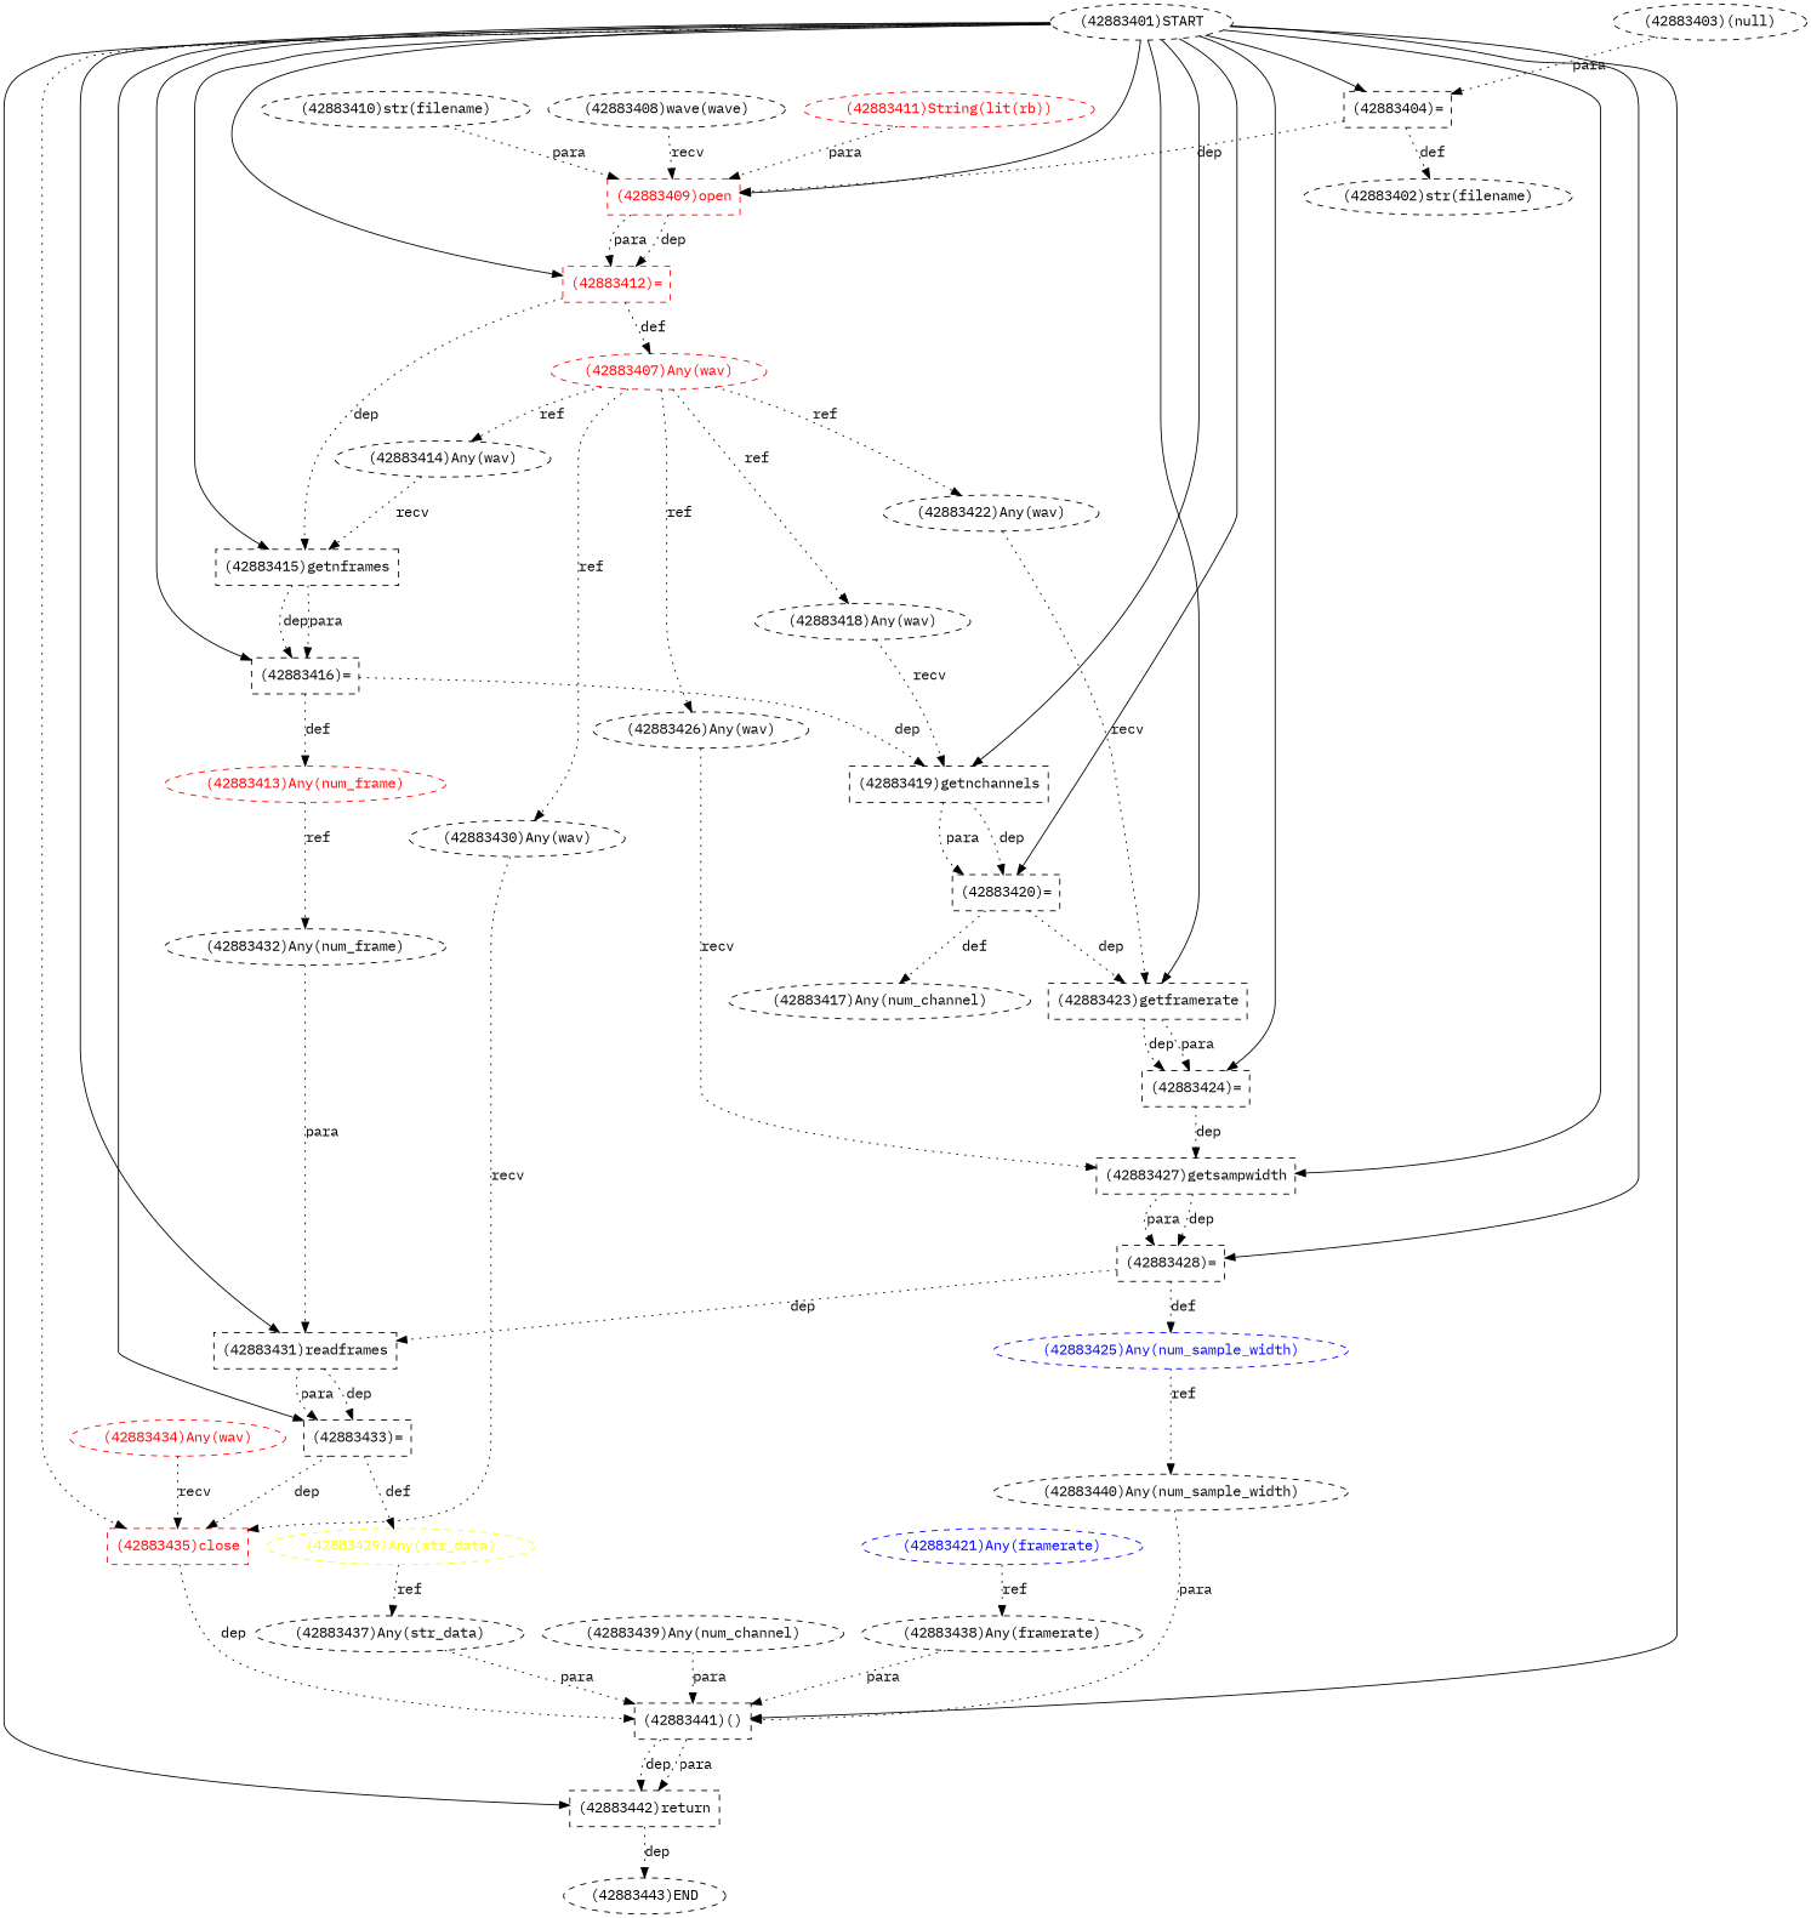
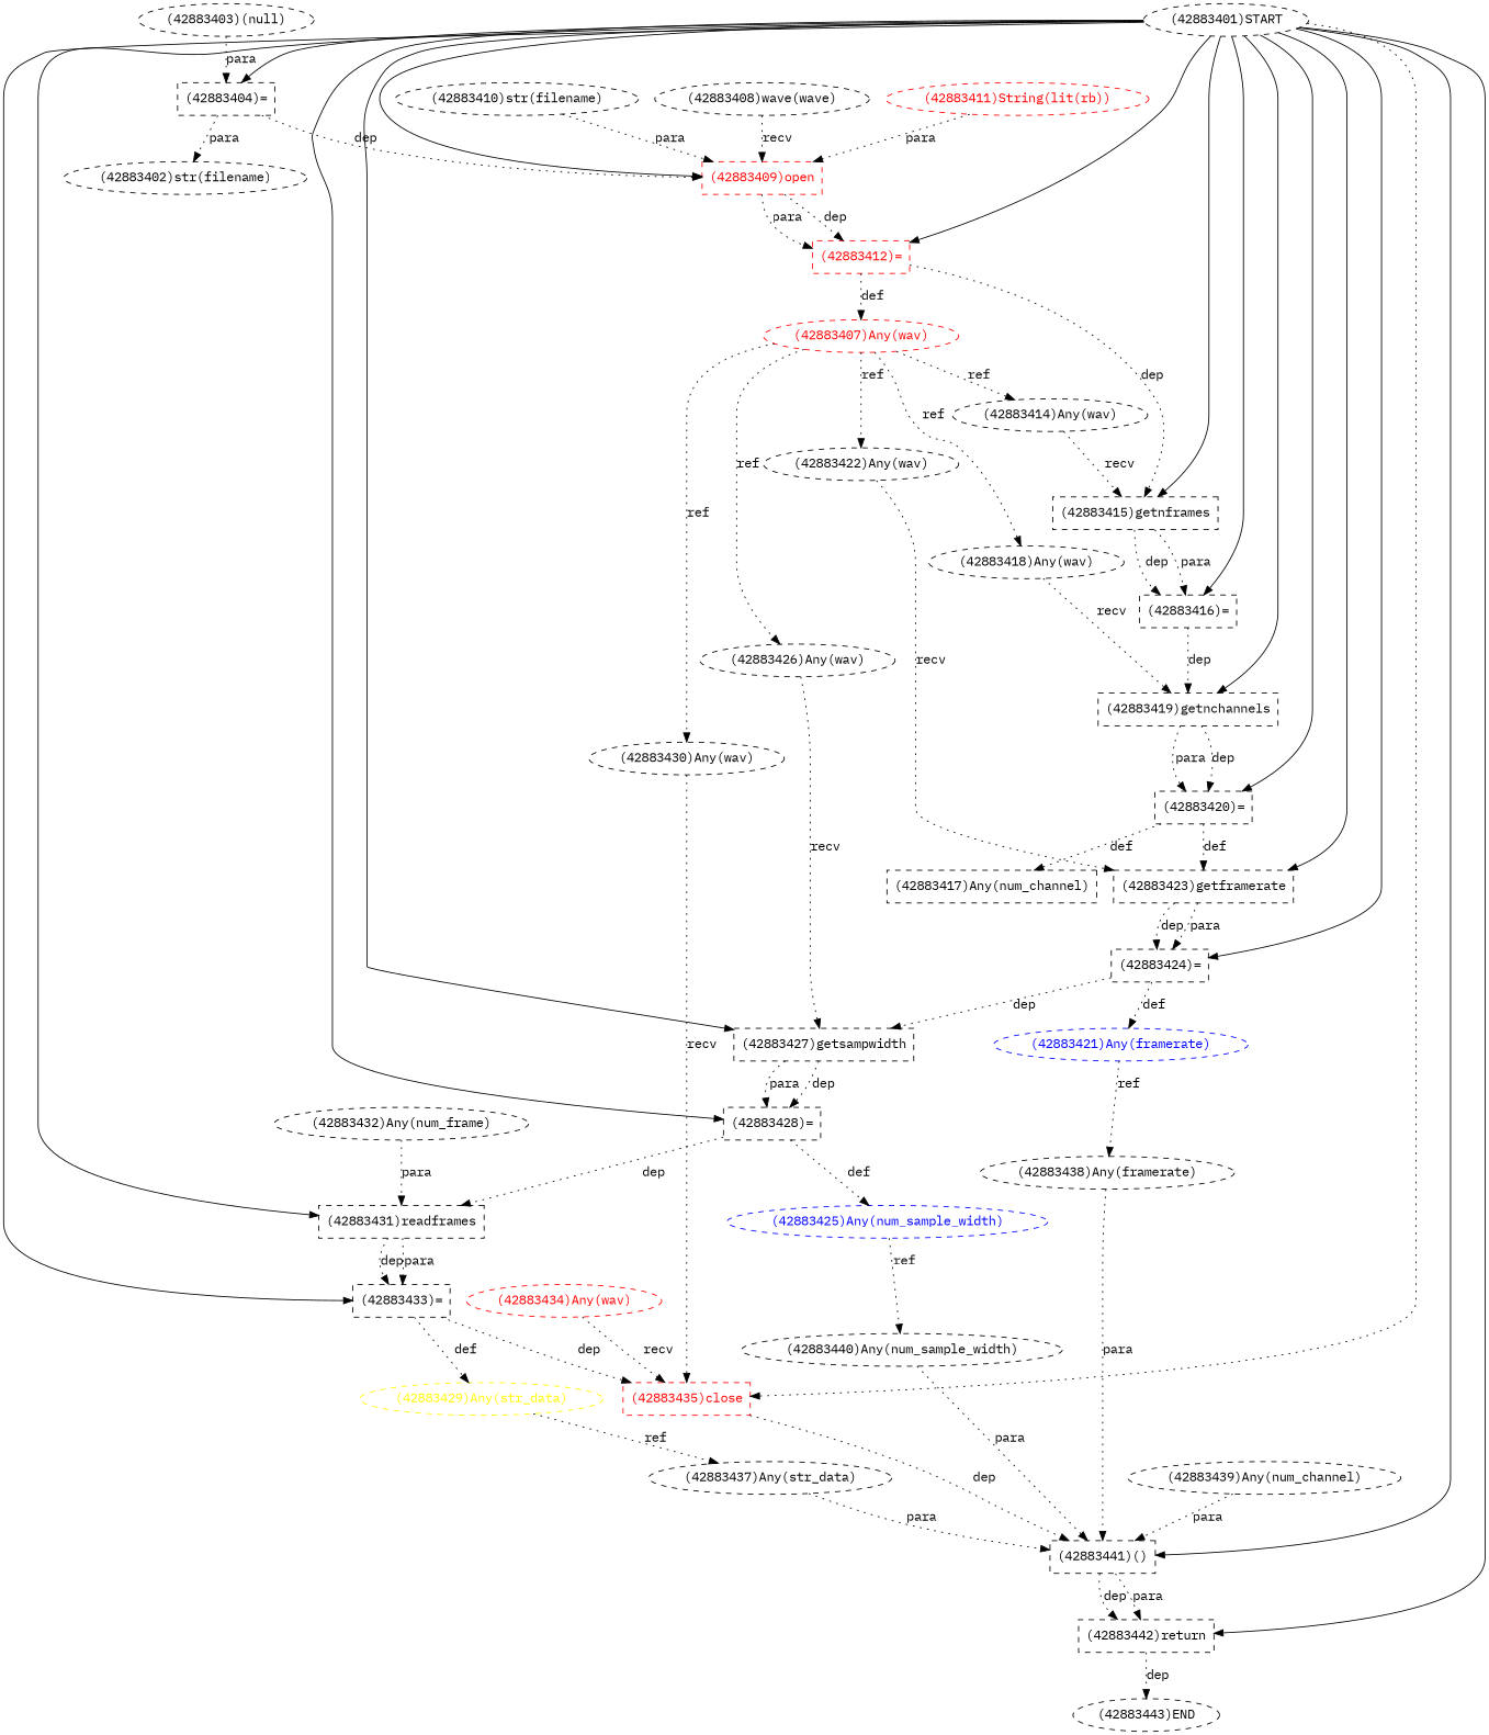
  digraph {
    fontname="IBM Plex Mono"
    node [fontname="IBM Plex Mono" shape=ellipse style=dashed]
    edge [fontname="IBM Plex Mono" style=dotted]
    n1 [label="(42883422)Any(wav)"]
    n2 [label="(42883423)getframerate" shape=box]
    n3 [label="(42883424)=" shape=box]
    n4 [label="(42883431)readframes" shape=box]
    n5 [label="(42883433)=" shape=box]
    n6 [color=red fontcolor=red label="(42883435)close" shape=box]
    n7 [color=yellow fontcolor=yellow label="(42883429)Any(str_data)"]
    n8 [label="(42883418)Any(wav)"]
    n9 [label="(42883419)getnchannels" shape=box]
    n10 [label="(42883420)=" shape=box]
    n11 [label="(42883441)()" shape=box]
    n12 [label="(42883442)return" shape=box]
    n13 [label="(42883443)END" shape=""]
    n14 [label="(42883440)Any(num_sample_width)"]
    n15 [label="(42883410)str(filename)"]
    n16 [color=red fontcolor=red label="(42883409)open" shape=box]
    n17 [color=red fontcolor=red label="(42883412)=" shape=box]
    n18 [color=blue fontcolor=blue label="(42883425)Any(num_sample_width)"]
    n19 [color=red fontcolor=red label="(42883407)Any(wav)"]
    n20 [label="(42883426)Any(wav)"]
    n21 [label="(42883414)Any(wav)"]
    n22 [label="(42883430)Any(wav)"]
    n23 [label="(42883427)getsampwidth" shape=box]
    n24 [color=red fontcolor=red label="(42883434)Any(wav)"]
    n25 [label="(42883415)getnframes" shape=box]
    n26 [label="(42883416)=" shape=box]
-   n27 [color=red fontcolor=red label="(42883413)Any(num_frame)"]
    n28 [label="(42883439)Any(num_channel)"]
    n29 [label="(42883408)wave(wave)"]
    n30 [color=blue fontcolor=blue label="(42883421)Any(framerate)"]
    n31 [label="(42883428)=" shape=box]
    n32 [label="(42883438)Any(framerate)"]
    n33 [color=red fontcolor=red label="(42883411)String(lit(rb))"]
    n34 [label="(42883401)START" shape=""]
    n35 [label="(42883404)=" shape=box]
-   n36 [color=black fontcolor=black label="(42883417)Any(num_channel)"]
+   n36 [color=black fontcolor=black label="(42883417)Any(num_channel)" shape=box]
    n37 [label="(42883402)str(filename)"]
    n38 [label="(42883432)Any(num_frame)"]
    n39 [label="(42883437)Any(str_data)"]
    n40 [label="(42883403)(null)"]
    n1 -> n2 [label=recv]
    n2 -> n3 [label=dep]
    n2 -> n3 [label=para]
    n3 -> n23 [label=dep]
+   n3 -> n30 [label=def]
    n4 -> n5 [label=dep]
    n4 -> n5 [label=para]
    n5 -> n6 [label=dep]
    n5 -> n7 [label=def]
    n6 -> n11 [label=dep]
    n7 -> n39 [label=ref]
    n8 -> n9 [label=recv]
    n9 -> n10 [label=dep]
    n9 -> n10 [label=para]
-   n10 -> n2 [label=dep]
+   n10 -> n2 [label=def]
    n10 -> n36 [label=def]
    n11 -> n12 [label=dep]
    n11 -> n12 [label=para]
    n12 -> n13 [label=dep]
    n14 -> n11 [label=para]
    n15 -> n16 [label=para]
    n16 -> n17 [label=dep]
    n16 -> n17 [label=para]
    n17 -> n19 [label=def]
    n17 -> n25 [label=dep]
    n18 -> n14 [label=ref]
    n19 -> n1 [label=ref]
    n19 -> n8 [label=ref]
    n19 -> n20 [label=ref]
    n19 -> n21 [label=ref]
    n19 -> n22 [label=ref]
    n20 -> n23 [label=recv]
    n21 -> n25 [label=recv]
    n22 -> n6 [label=recv]
    n23 -> n31 [label=dep]
    n23 -> n31 [label=para]
    n24 -> n6 [label=recv]
    n25 -> n26 [label=dep]
    n25 -> n26 [label=para]
    n26 -> n9 [label=dep]
-   n26 -> n27 [label=def]
-   n27 -> n38 [label=ref]
    n28 -> n11 [label=para]
    n29 -> n16 [label=recv]
    n30 -> n32 [label=ref]
    n31 -> n4 [label=dep]
    n31 -> n18 [label=def]
    n32 -> n11 [label=para]
    n33 -> n16 [label=para]
    n34 -> n2 [style=solid]
    n34 -> n3 [style=solid]
    n34 -> n4 [style=solid]
    n34 -> n5 [style=solid]
    n34 -> n6
    n34 -> n9 [style=solid]
    n34 -> n10 [style=solid]
    n34 -> n11 [style=solid]
    n34 -> n12 [style=solid]
    n34 -> n16 [style=solid]
    n34 -> n17 [style=solid]
    n34 -> n23 [style=solid]
    n34 -> n25 [style=solid]
    n34 -> n26 [style=solid]
    n34 -> n31 [style=solid]
    n34 -> n35 [style=solid]
    n35 -> n16 [label=dep]
-   n35 -> n37 [label=def]
+   n35 -> n37 [label=para]
    n38 -> n4 [label=para]
    n39 -> n11 [label=para]
    n40 -> n35 [label=para]
  }
